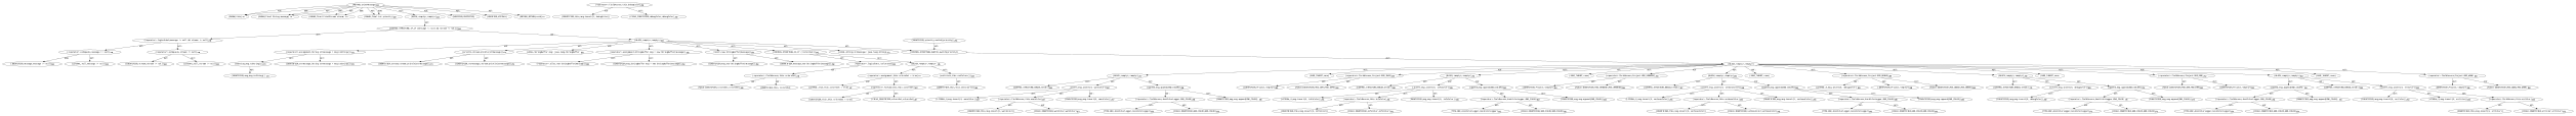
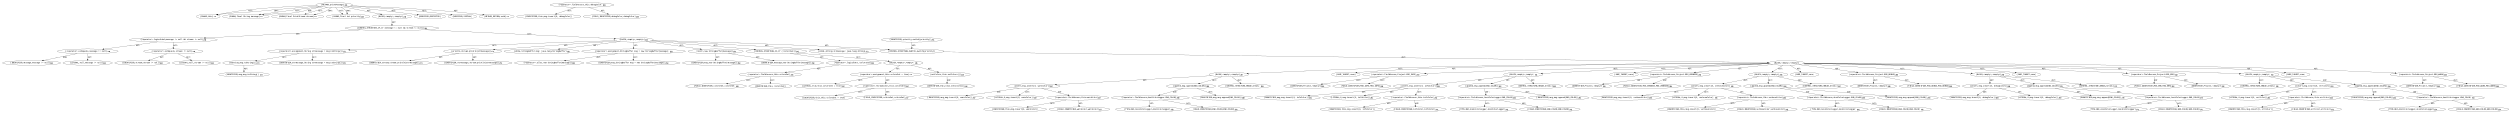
  digraph {
    fontname="Liberation Mono"
    node [fontname="Liberation Mono"]
    edge [fontname="Liberation Mono"]
    n1 [label=<(METHOD,printMessage)<SUB>241</SUB>>]
    n2 [label=<(PARAM,this)<SUB>241</SUB>>]
    n3 [label=<(PARAM,final String message)<SUB>241</SUB>>]
    n4 [label=<(PARAM,final PrintStream stream)<SUB>242</SUB>>]
    n5 [label=<(PARAM,final int priority)<SUB>240</SUB>>]
    n6 [label=<(BLOCK,&lt;empty&gt;,&lt;empty&gt;)<SUB>243</SUB>>]
    n7 [label=<(MODIFIER,PROTECTED)>]
    n8 [label=<(MODIFIER,VIRTUAL)>]
    n9 [label=<(METHOD_RETURN,void)<SUB>241</SUB>>]
    n10 [label=<(CONTROL_STRUCTURE,IF,if (message != null &amp;&amp; stream != null))<SUB>244</SUB>>]
    n11 [label=<(&lt;operator&gt;.logicalAnd,message != null &amp;&amp; stream != null)<SUB>244</SUB>>]
    n12 [label=<(BLOCK,&lt;empty&gt;,&lt;empty&gt;)<SUB>244</SUB>>]
    n13 [label=<(&lt;operator&gt;.notEquals,message != null)<SUB>244</SUB>>]
    n14 [label=<(&lt;operator&gt;.notEquals,stream != null)<SUB>244</SUB>>]
    n15 [label=<(CONTROL_STRUCTURE,IF,if (!colorsSet))<SUB>245</SUB>>]
    n16 [label=<(LOCAL,StringBuffer msg: java.lang.StringBuffer)<SUB>250</SUB>>]
    n17 [label=<(&lt;operator&gt;.assignment,StringBuffer msg = new StringBuffer(message))<SUB>250</SUB>>]
    n18 [label=<(&lt;init&gt;,new StringBuffer(message))<SUB>250</SUB>>]
    n19 [label=<(CONTROL_STRUCTURE,SWITCH,switch(priority))>]
    n20 [label=<(LOCAL,String strmessage: java.lang.String)<SUB>273</SUB>>]
    n21 [label=<(&lt;operator&gt;.assignment,String strmessage = msg.toString())<SUB>273</SUB>>]
    n22 [label=<(println,stream.println(strmessage))<SUB>274</SUB>>]
    n23 [label=<(IDENTIFIER,message,message != null)<SUB>244</SUB>>]
    n24 [label=<(LITERAL,null,message != null)<SUB>244</SUB>>]
    n25 [label=<(IDENTIFIER,stream,stream != null)<SUB>244</SUB>>]
    n26 [label=<(LITERAL,null,stream != null)<SUB>244</SUB>>]
    n27 [label=<(&lt;operator&gt;.logicalNot,!colorsSet)<SUB>245</SUB>>]
    n28 [label=<(BLOCK,&lt;empty&gt;,&lt;empty&gt;)<SUB>245</SUB>>]
    n29 [label=<(IDENTIFIER,msg,StringBuffer msg = new StringBuffer(message))<SUB>250</SUB>>]
    n30 [label=<(&lt;operator&gt;.alloc,new StringBuffer(message))<SUB>250</SUB>>]
    n31 [label=<(IDENTIFIER,msg,new StringBuffer(message))<SUB>250</SUB>>]
    n32 [label=<(IDENTIFIER,message,new StringBuffer(message))<SUB>250</SUB>>]
    n33 [label=<(BLOCK,&lt;empty&gt;,&lt;empty&gt;)>]
    n34 [label=<(IDENTIFIER,strmessage,String strmessage = msg.toString())<SUB>273</SUB>>]
    n35 [label=<(toString,msg.toString())<SUB>273</SUB>>]
    n36 [label=<(IDENTIFIER,stream,stream.println(strmessage))<SUB>274</SUB>>]
    n37 [label=<(IDENTIFIER,strmessage,stream.println(strmessage))<SUB>274</SUB>>]
    n38 [label=<(&lt;operator&gt;.fieldAccess,this.colorsSet)<SUB>245</SUB>>]
    n39 [label=<(setColors,this.setColors())<SUB>246</SUB>>]
    n40 [label=<(&lt;operator&gt;.assignment,this.colorsSet = true)<SUB>247</SUB>>]
    n41 [label=<(IDENTIFIER,this,!colorsSet)>]
    n42 [label=<(FIELD_IDENTIFIER,colorsSet,colorsSet)<SUB>245</SUB>>]
    n43 [label=<(IDENTIFIER,this,this.setColors())<SUB>246</SUB>>]
    n44 [label=<(&lt;operator&gt;.fieldAccess,this.colorsSet)<SUB>247</SUB>>]
    n45 [label=<(LITERAL,true,this.colorsSet = true)<SUB>247</SUB>>]
    n46 [label=<(IDENTIFIER,this,this.colorsSet = true)>]
    n47 [label=<(FIELD_IDENTIFIER,colorsSet,colorsSet)<SUB>247</SUB>>]
    n48 [label=<(IDENTIFIER,priority,switch(priority))<SUB>251</SUB>>]
    n49 [label=<(JUMP_TARGET,case)>]
    n50 [label=<(&lt;operator&gt;.fieldAccess,Project.MSG_ERR)<SUB>252</SUB>>]
    n51 [label=<(BLOCK,&lt;empty&gt;,&lt;empty&gt;)<SUB>253</SUB>>]
    n52 [label=<(JUMP_TARGET,case)>]
    n53 [label=<(&lt;operator&gt;.fieldAccess,Project.MSG_WARN)<SUB>256</SUB>>]
    n54 [label=<(BLOCK,&lt;empty&gt;,&lt;empty&gt;)<SUB>257</SUB>>]
    n55 [label=<(JUMP_TARGET,case)>]
    n56 [label=<(&lt;operator&gt;.fieldAccess,Project.MSG_INFO)<SUB>260</SUB>>]
    n57 [label=<(BLOCK,&lt;empty&gt;,&lt;empty&gt;)<SUB>261</SUB>>]
    n58 [label=<(JUMP_TARGET,case)>]
    n59 [label=<(&lt;operator&gt;.fieldAccess,Project.MSG_VERBOSE)<SUB>264</SUB>>]
    n60 [label=<(BLOCK,&lt;empty&gt;,&lt;empty&gt;)<SUB>265</SUB>>]
    n61 [label=<(JUMP_TARGET,case)>]
    n62 [label=<(&lt;operator&gt;.fieldAccess,Project.MSG_DEBUG)<SUB>268</SUB>>]
    n63 [label=<(BLOCK,&lt;empty&gt;,&lt;empty&gt;)<SUB>269</SUB>>]
    n64 [label=<(IDENTIFIER,Project,&lt;empty&gt;)<SUB>252</SUB>>]
    n65 [label=<(FIELD_IDENTIFIER,MSG_ERR,MSG_ERR)<SUB>252</SUB>>]
    n66 [label=<(insert,msg.insert(0, errColor))<SUB>253</SUB>>]
    n67 [label=<(append,msg.append(END_COLOR))<SUB>254</SUB>>]
    n68 [label=<(CONTROL_STRUCTURE,BREAK,break;)<SUB>255</SUB>>]
    n69 [label=<(IDENTIFIER,Project,&lt;empty&gt;)<SUB>256</SUB>>]
    n70 [label=<(FIELD_IDENTIFIER,MSG_WARN,MSG_WARN)<SUB>256</SUB>>]
    n71 [label=<(insert,msg.insert(0, warnColor))<SUB>257</SUB>>]
    n72 [label=<(append,msg.append(END_COLOR))<SUB>258</SUB>>]
    n73 [label=<(CONTROL_STRUCTURE,BREAK,break;)<SUB>259</SUB>>]
    n74 [label=<(IDENTIFIER,Project,&lt;empty&gt;)<SUB>260</SUB>>]
    n75 [label=<(FIELD_IDENTIFIER,MSG_INFO,MSG_INFO)<SUB>260</SUB>>]
    n76 [label=<(insert,msg.insert(0, infoColor))<SUB>261</SUB>>]
    n77 [label=<(append,msg.append(END_COLOR))<SUB>262</SUB>>]
    n78 [label=<(CONTROL_STRUCTURE,BREAK,break;)<SUB>263</SUB>>]
    n79 [label=<(IDENTIFIER,Project,&lt;empty&gt;)<SUB>264</SUB>>]
    n80 [label=<(FIELD_IDENTIFIER,MSG_VERBOSE,MSG_VERBOSE)<SUB>264</SUB>>]
    n81 [label=<(insert,msg.insert(0, verboseColor))<SUB>265</SUB>>]
    n82 [label=<(append,msg.append(END_COLOR))<SUB>266</SUB>>]
    n83 [label=<(CONTROL_STRUCTURE,BREAK,break;)<SUB>267</SUB>>]
    n84 [label=<(IDENTIFIER,Project,&lt;empty&gt;)<SUB>268</SUB>>]
    n85 [label=<(FIELD_IDENTIFIER,MSG_DEBUG,MSG_DEBUG)<SUB>268</SUB>>]
    n86 [label=<(insert,msg.insert(0, debugColor))<SUB>269</SUB>>]
    n87 [label=<(append,msg.append(END_COLOR))<SUB>270</SUB>>]
    n88 [label=<(CONTROL_STRUCTURE,BREAK,break;)<SUB>271</SUB>>]
-   n89 [label=<(IDENTIFIER,msg,msg.insert(0, errColor))<SUB>253</SUB>>]
    n90 [label=<(LITERAL,0,msg.insert(0, errColor))<SUB>253</SUB>>]
    n91 [label=<(&lt;operator&gt;.fieldAccess,this.errColor)<SUB>253</SUB>>]
    n92 [label=<(IDENTIFIER,msg,msg.append(END_COLOR))<SUB>254</SUB>>]
    n93 [label=<(&lt;operator&gt;.fieldAccess,AnsiColorLogger.END_COLOR)<SUB>254</SUB>>]
    n94 [label=<(IDENTIFIER,this,msg.insert(0, errColor))>]
    n95 [label=<(FIELD_IDENTIFIER,errColor,errColor)<SUB>253</SUB>>]
    n96 [label=<(TYPE_REF,AnsiColorLogger,AnsiColorLogger)<SUB>254</SUB>>]
    n97 [label=<(FIELD_IDENTIFIER,END_COLOR,END_COLOR)<SUB>254</SUB>>]
    n98 [label=<(IDENTIFIER,msg,msg.insert(0, warnColor))<SUB>257</SUB>>]
    n99 [label=<(LITERAL,0,msg.insert(0, warnColor))<SUB>257</SUB>>]
    n100 [label=<(&lt;operator&gt;.fieldAccess,this.warnColor)<SUB>257</SUB>>]
    n101 [label=<(IDENTIFIER,msg,msg.append(END_COLOR))<SUB>258</SUB>>]
    n102 [label=<(&lt;operator&gt;.fieldAccess,AnsiColorLogger.END_COLOR)<SUB>258</SUB>>]
    n103 [label=<(IDENTIFIER,this,msg.insert(0, warnColor))>]
    n104 [label=<(FIELD_IDENTIFIER,warnColor,warnColor)<SUB>257</SUB>>]
    n105 [label=<(TYPE_REF,AnsiColorLogger,AnsiColorLogger)<SUB>258</SUB>>]
    n106 [label=<(FIELD_IDENTIFIER,END_COLOR,END_COLOR)<SUB>258</SUB>>]
    n107 [label=<(IDENTIFIER,msg,msg.insert(0, infoColor))<SUB>261</SUB>>]
    n108 [label=<(LITERAL,0,msg.insert(0, infoColor))<SUB>261</SUB>>]
    n109 [label=<(&lt;operator&gt;.fieldAccess,this.infoColor)<SUB>261</SUB>>]
    n110 [label=<(IDENTIFIER,msg,msg.append(END_COLOR))<SUB>262</SUB>>]
    n111 [label=<(&lt;operator&gt;.fieldAccess,AnsiColorLogger.END_COLOR)<SUB>262</SUB>>]
    n112 [label=<(IDENTIFIER,this,msg.insert(0, infoColor))>]
    n113 [label=<(FIELD_IDENTIFIER,infoColor,infoColor)<SUB>261</SUB>>]
    n114 [label=<(TYPE_REF,AnsiColorLogger,AnsiColorLogger)<SUB>262</SUB>>]
    n115 [label=<(FIELD_IDENTIFIER,END_COLOR,END_COLOR)<SUB>262</SUB>>]
    n116 [label=<(IDENTIFIER,msg,msg.insert(0, verboseColor))<SUB>265</SUB>>]
    n117 [label=<(LITERAL,0,msg.insert(0, verboseColor))<SUB>265</SUB>>]
    n118 [label=<(&lt;operator&gt;.fieldAccess,this.verboseColor)<SUB>265</SUB>>]
    n119 [label=<(IDENTIFIER,msg,msg.append(END_COLOR))<SUB>266</SUB>>]
    n120 [label=<(&lt;operator&gt;.fieldAccess,AnsiColorLogger.END_COLOR)<SUB>266</SUB>>]
    n121 [label=<(IDENTIFIER,this,msg.insert(0, verboseColor))>]
    n122 [label=<(FIELD_IDENTIFIER,verboseColor,verboseColor)<SUB>265</SUB>>]
    n123 [label=<(TYPE_REF,AnsiColorLogger,AnsiColorLogger)<SUB>266</SUB>>]
    n124 [label=<(FIELD_IDENTIFIER,END_COLOR,END_COLOR)<SUB>266</SUB>>]
    n125 [label=<(IDENTIFIER,msg,msg.insert(0, debugColor))<SUB>269</SUB>>]
    n126 [label=<(LITERAL,0,msg.insert(0, debugColor))<SUB>269</SUB>>]
    n127 [label=<(IDENTIFIER,msg,msg.append(END_COLOR))<SUB>270</SUB>>]
    n128 [label=<(&lt;operator&gt;.fieldAccess,AnsiColorLogger.END_COLOR)<SUB>270</SUB>>]
    n129 [label=<(&lt;operator&gt;.fieldAccess,this.debugColor)<SUB>269</SUB>>]
    n130 [label=<(IDENTIFIER,this,msg.insert(0, debugColor))>]
    n131 [label=<(FIELD_IDENTIFIER,debugColor,debugColor)<SUB>269</SUB>>]
    n132 [label=<(TYPE_REF,AnsiColorLogger,AnsiColorLogger)<SUB>270</SUB>>]
    n133 [label=<(FIELD_IDENTIFIER,END_COLOR,END_COLOR)<SUB>270</SUB>>]
    n134 [label=<(IDENTIFIER,msg,msg.toString())<SUB>273</SUB>>]
    n1 -> n2 [label="AST: "]
    n1 -> n2 [label="DDG: "]
    n1 -> n3 [label="AST: "]
    n1 -> n3 [label="DDG: "]
    n1 -> n4 [label="AST: "]
    n1 -> n4 [label="DDG: "]
    n1 -> n5 [label="AST: "]
    n1 -> n5 [label="DDG: "]
    n1 -> n6 [label="AST: "]
    n1 -> n7 [label="AST: "]
    n1 -> n8 [label="AST: "]
    n1 -> n9 [label="AST: "]
    n6 -> n10 [label="AST: "]
    n10 -> n11 [label="AST: "]
    n10 -> n12 [label="AST: "]
    n11 -> n13 [label="AST: "]
    n11 -> n14 [label="AST: "]
    n12 -> n15 [label="AST: "]
    n12 -> n16 [label="AST: "]
    n12 -> n17 [label="AST: "]
    n12 -> n18 [label="AST: "]
    n12 -> n19 [label="AST: "]
    n12 -> n20 [label="AST: "]
    n12 -> n21 [label="AST: "]
    n12 -> n22 [label="AST: "]
    n13 -> n23 [label="DDG: "]
    n13 -> n24 [label="AST: "]
    n14 -> n25 [label="AST: "]
    n14 -> n26 [label="AST: "]
    n15 -> n27 [label="AST: "]
    n15 -> n28 [label="AST: "]
    n17 -> n29 [label="AST: "]
    n17 -> n30 [label="AST: "]
    n18 -> n31 [label="AST: "]
    n18 -> n32 [label="AST: "]
    n19 -> n33 [label="AST: "]
    n21 -> n34 [label="AST: "]
    n21 -> n35 [label="AST: "]
    n22 -> n36 [label="AST: "]
    n22 -> n37 [label="AST: "]
    n27 -> n38 [label="AST: "]
    n28 -> n39 [label="AST: "]
    n28 -> n40 [label="AST: "]
    n33 -> n49 [label="AST: "]
    n33 -> n50 [label="AST: "]
    n33 -> n51 [label="AST: "]
    n33 -> n52 [label="AST: "]
    n33 -> n53 [label="AST: "]
    n33 -> n54 [label="AST: "]
    n33 -> n55 [label="AST: "]
    n33 -> n56 [label="AST: "]
    n33 -> n57 [label="AST: "]
    n33 -> n58 [label="AST: "]
    n33 -> n59 [label="AST: "]
    n33 -> n60 [label="AST: "]
    n33 -> n61 [label="AST: "]
    n33 -> n62 [label="AST: "]
    n33 -> n63 [label="AST: "]
    n35 -> n134 [label="AST: "]
    n38 -> n41 [label="AST: "]
    n38 -> n42 [label="AST: "]
    n39 -> n43 [label="AST: "]
    n40 -> n44 [label="AST: "]
    n40 -> n45 [label="AST: "]
    n44 -> n46 [label="AST: "]
    n44 -> n47 [label="AST: "]
    n48 -> n19 [label="AST: "]
    n50 -> n64 [label="AST: "]
    n50 -> n65 [label="AST: "]
    n51 -> n66 [label="AST: "]
    n51 -> n67 [label="AST: "]
    n51 -> n68 [label="AST: "]
    n53 -> n69 [label="AST: "]
    n53 -> n70 [label="AST: "]
    n54 -> n71 [label="AST: "]
    n54 -> n72 [label="AST: "]
    n54 -> n73 [label="AST: "]
    n56 -> n74 [label="AST: "]
    n56 -> n75 [label="AST: "]
    n57 -> n76 [label="AST: "]
    n57 -> n77 [label="AST: "]
    n57 -> n78 [label="AST: "]
    n59 -> n79 [label="AST: "]
    n59 -> n80 [label="AST: "]
    n60 -> n81 [label="AST: "]
    n60 -> n82 [label="AST: "]
    n60 -> n83 [label="AST: "]
    n62 -> n84 [label="AST: "]
    n62 -> n85 [label="AST: "]
    n63 -> n86 [label="AST: "]
    n63 -> n87 [label="AST: "]
    n63 -> n88 [label="AST: "]
-   n66 -> n89 [label="AST: "]
    n66 -> n90 [label="AST: "]
    n66 -> n91 [label="AST: "]
    n67 -> n92 [label="AST: "]
    n67 -> n93 [label="AST: "]
    n71 -> n98 [label="AST: "]
    n71 -> n99 [label="AST: "]
    n71 -> n100 [label="AST: "]
    n72 -> n101 [label="AST: "]
    n72 -> n102 [label="AST: "]
    n76 -> n107 [label="AST: "]
    n76 -> n108 [label="AST: "]
    n76 -> n109 [label="AST: "]
    n77 -> n110 [label="AST: "]
    n77 -> n111 [label="AST: "]
    n81 -> n116 [label="AST: "]
    n81 -> n117 [label="AST: "]
    n81 -> n118 [label="AST: "]
    n82 -> n119 [label="AST: "]
    n82 -> n120 [label="AST: "]
    n86 -> n125 [label="AST: "]
-   n62 -> n126 [label="AST: "]
+   n86 -> n126 [label="AST: "]
    n87 -> n127 [label="AST: "]
    n87 -> n128 [label="AST: "]
    n91 -> n94 [label="AST: "]
    n91 -> n95 [label="AST: "]
    n93 -> n96 [label="AST: "]
    n93 -> n97 [label="AST: "]
    n100 -> n103 [label="AST: "]
    n100 -> n104 [label="AST: "]
    n102 -> n105 [label="AST: "]
    n102 -> n106 [label="AST: "]
    n109 -> n112 [label="AST: "]
    n109 -> n113 [label="AST: "]
    n111 -> n114 [label="AST: "]
    n111 -> n115 [label="AST: "]
    n118 -> n121 [label="AST: "]
    n118 -> n122 [label="AST: "]
    n120 -> n123 [label="AST: "]
    n120 -> n124 [label="AST: "]
    n128 -> n132 [label="AST: "]
    n128 -> n133 [label="AST: "]
    n129 -> n130 [label="AST: "]
    n129 -> n131 [label="AST: "]
  }
